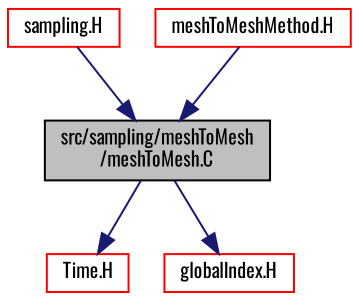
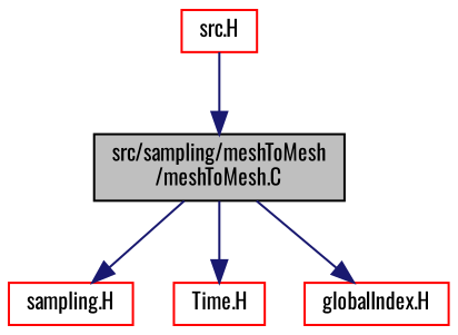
  digraph {
    fontname=Oswald
    node [color=red fontname=Oswald fontsize=10 shape=record]
    edge [color=midnightblue fontname=Oswald fontsize=10 labelfontname=Helvetica labelfontsize=10 style=solid]
    n1 [color=black fillcolor=grey75 fontcolor=black height=0.2 label="src/sampling/meshToMesh\l/meshToMesh.C" style=filled width=0.4]
    n2 [height=0.2 label="sampling.H" width=0.4]
    n3 [height=0.2 label="Time.H" width=0.4]
    n4 [height=0.2 label="globalIndex.H" width=0.4]
-   n5 [height=0.2 label="meshToMeshMethod.H" width=0.4]
-   n2 -> n1
+   n5 [height=0.2 label="src.H" width=0.4]
+   n1 -> n2
    n1 -> n3
    n1 -> n4
    n5 -> n1
  }
